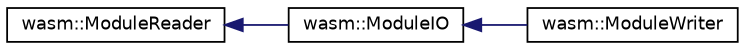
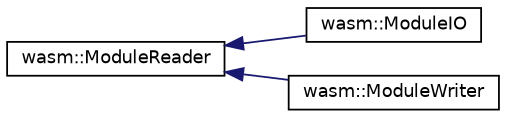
  digraph {
    rankdir=LR
    node [color=black fillcolor=white fontname=Helvetica fontsize=10 shape=record style=filled]
    edge [color=midnightblue dir=back fontname=Helvetica fontsize=10 labelfontname=Helvetica labelfontsize=10 style=solid]
    n1 [height=0.2 label="wasm::ModuleIO" width=0.4]
    n2 [height=0.2 label="wasm::ModuleWriter" width=0.4]
    n3 [height=0.2 label="wasm::ModuleReader" width=0.4]
-   n1 -> n2
+   n3 -> n2
    n3 -> n1
  }
